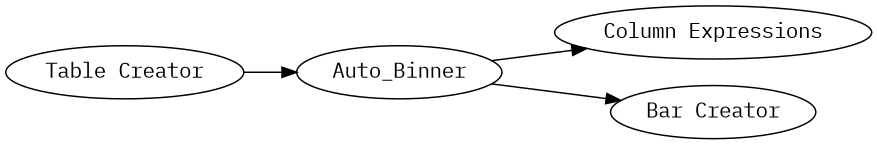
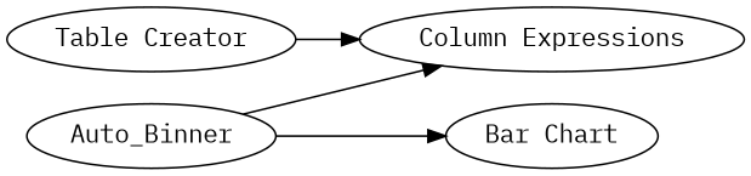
  digraph {
    fontname="IBM Plex Mono"
    rankdir=LR
    node [fontname="IBM Plex Mono"]
    edge [fontname="IBM Plex Mono"]
    n1 [label=Auto_Binner]
    n2 [label="Column Expressions"]
-   n3 [label="Bar Creator"]
+   n3 [label="Bar Chart"]
    n4 [label="Table Creator"]
    n1 -> n2
    n1 -> n3
-   n4 -> n1
+   n4 -> n2
  }
